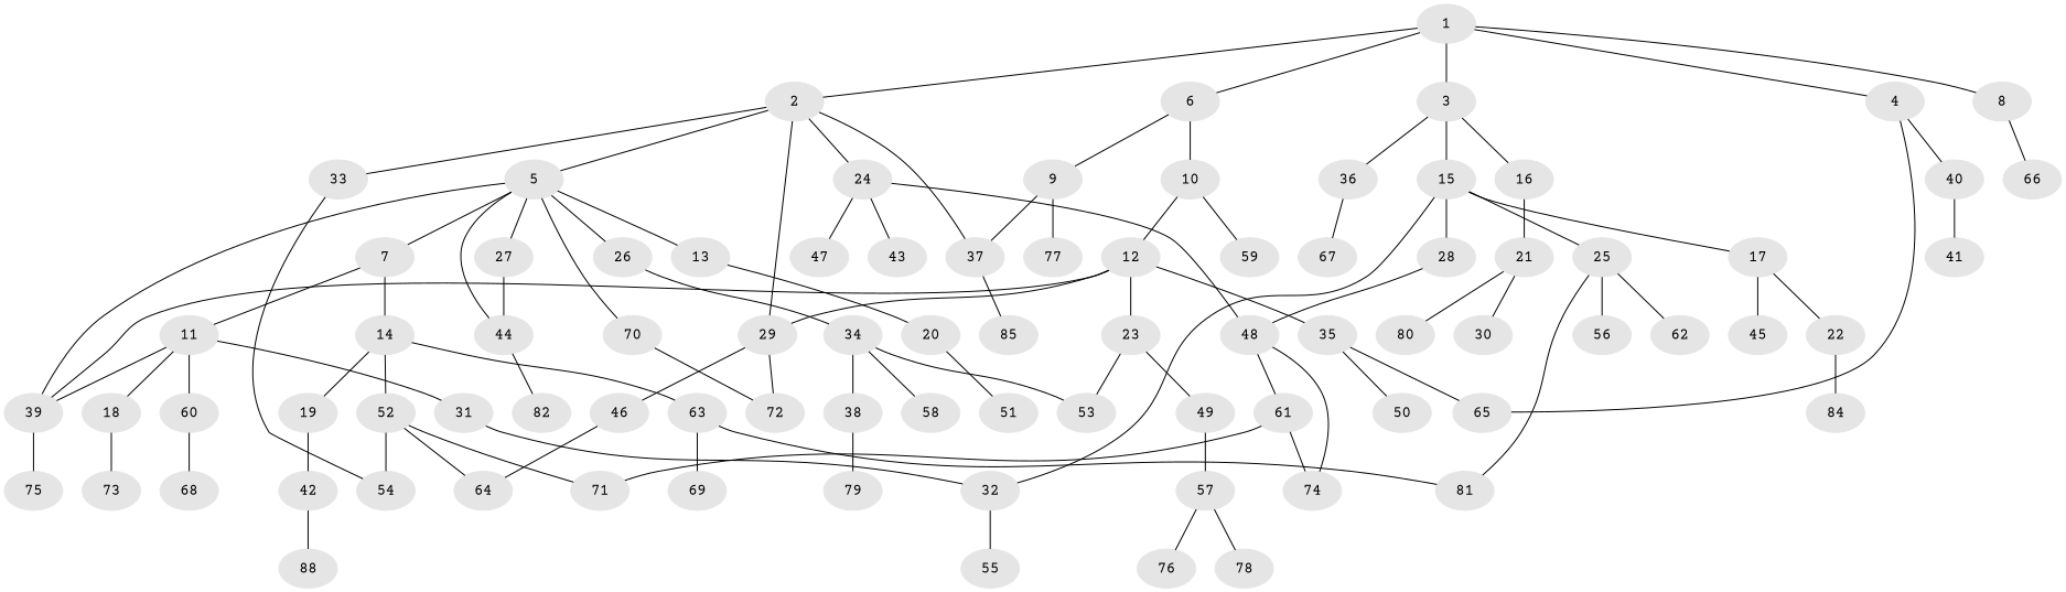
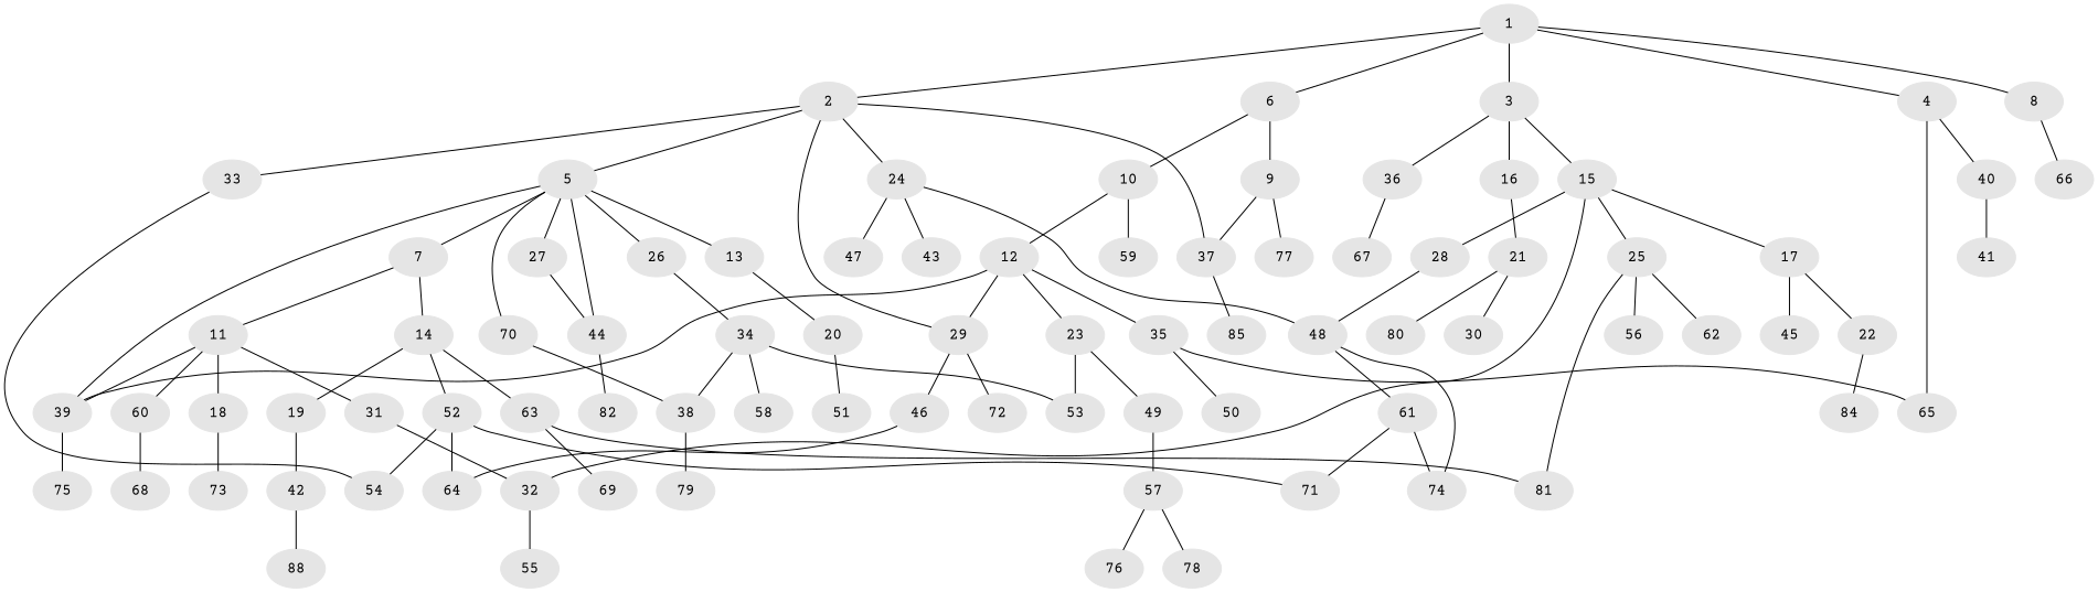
  graph {
    fontname="Courier Prime"
    node [color=gray90 fontname="Courier Prime" style=filled]
    edge [fontname="Courier Prime"]
    1
    2
    3
    4
    6
    8
    5
    24
    29
    33
    37
    15
    16
    36
    40
    65
    9
    10
    66
    7
    13
    26
    27
    39
    44
    70
    43
    47
    48
    46
    72
    54
    85
    17
    25
    28
    32
    21
    67
    41
    11
    14
    20
    34
    75
    82
    77
    12
    59
    18
    31
    60
    19
    52
    63
    23
    35
    73
    68
    49
    53
    50
    51
    42
    64
    71
    81
    69
    22
    45
    56
    62
    55
    30
    80
    84
    n77 [label=88]
    57
    61
    74
    38
    58
    79
    76
    78
    1 -- 2
    1 -- 3
    1 -- 4
    1 -- 6
    1 -- 8
    2 -- 5
    2 -- 24
    2 -- 29
    2 -- 33
    2 -- 37
    3 -- 15
    3 -- 16
    3 -- 36
    4 -- 40
    4 -- 65
    6 -- 9
    6 -- 10
    8 -- 66
    5 -- 7
    5 -- 13
    5 -- 26
    5 -- 27
    5 -- 39
    5 -- 44
    5 -- 70
    24 -- 43
    24 -- 47
    24 -- 48
    29 -- 46
    29 -- 72
    33 -- 54
    37 -- 85
    15 -- 17
    15 -- 25
    15 -- 28
    15 -- 32
    16 -- 21
    36 -- 67
    40 -- 41
    9 -- 37
    9 -- 77
    10 -- 12
    10 -- 59
    7 -- 11
    7 -- 14
    13 -- 20
    26 -- 34
    27 -- 44
    39 -- 75
    44 -- 82
-   70 -- 72
+   70 -- 38
    48 -- 61
    48 -- 74
    46 -- 64
    17 -- 22
    17 -- 45
    25 -- 81
    25 -- 56
    25 -- 62
    28 -- 48
    32 -- 55
    21 -- 30
    21 -- 80
    11 -- 39
    11 -- 18
    11 -- 31
    11 -- 60
    14 -- 19
    14 -- 52
    14 -- 63
    20 -- 51
    34 -- 53
    34 -- 38
    34 -- 58
    12 -- 29
    12 -- 39
    12 -- 23
    12 -- 35
    18 -- 73
    31 -- 32
    60 -- 68
    19 -- 42
    52 -- 54
    52 -- 64
    52 -- 71
    63 -- 81
    63 -- 69
    23 -- 49
    23 -- 53
    35 -- 65
    35 -- 50
    49 -- 57
    42 -- n77
    22 -- 84
    57 -- 76
    57 -- 78
    61 -- 71
    61 -- 74
    38 -- 79
  }
